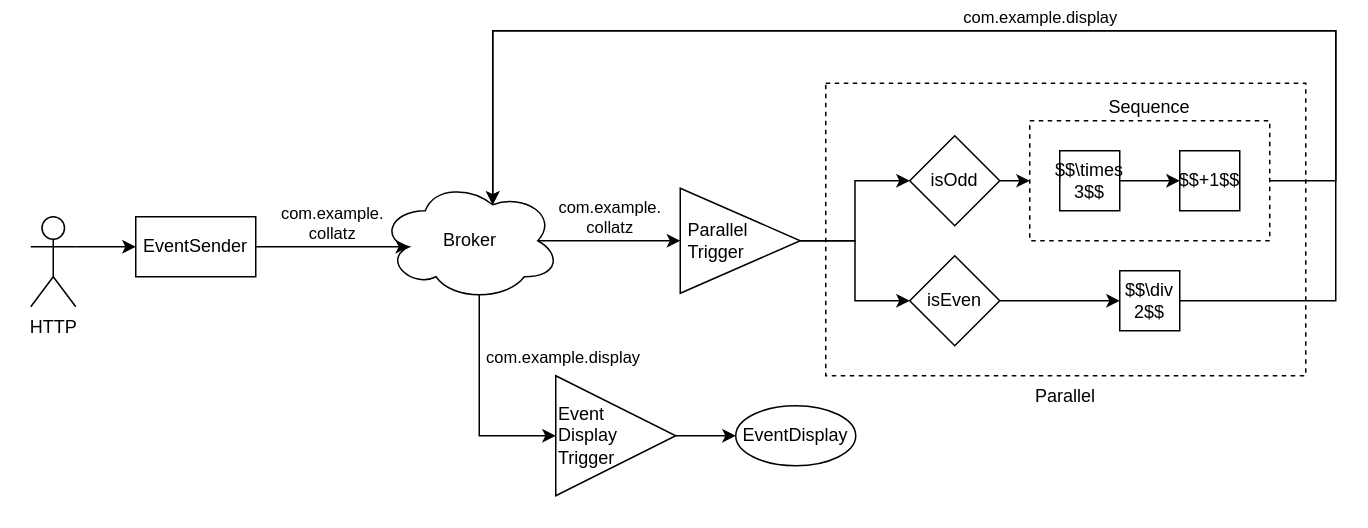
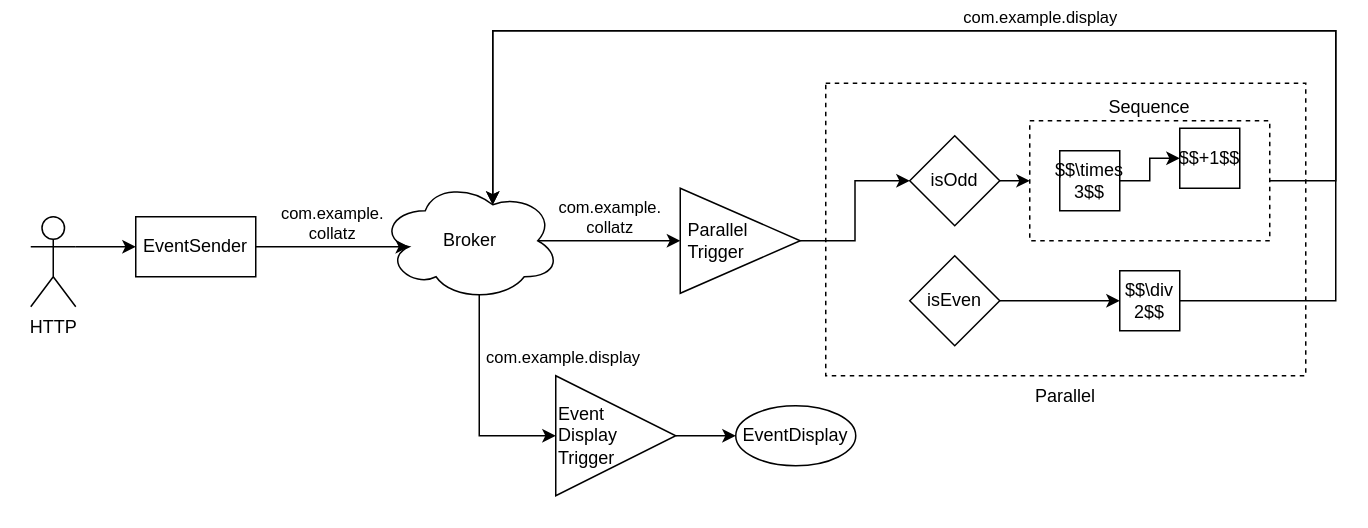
  <mxCell id="0" />
  <mxCell id="1" parent="0" />
  <mxCell id="2" value="Sequence" style="rounded=0;whiteSpace=wrap;html=1;fillColor=none;dashed=1;labelPosition=center;verticalLabelPosition=top;align=center;verticalAlign=bottom;" parent="1" vertex="1"><mxGeometry x="686" y="80" width="160" height="80" as="geometry" /></mxCell>
  <mxCell id="3" value="EventSender" style="rounded=0;whiteSpace=wrap;html=1;" parent="1" vertex="1"><mxGeometry x="90" y="144" width="80" height="40" as="geometry" /></mxCell>
  <mxCell id="4" style="edgeStyle=orthogonalEdgeStyle;rounded=0;orthogonalLoop=1;jettySize=auto;html=1;exitX=1;exitY=0.5;exitDx=0;exitDy=0;entryX=0;entryY=0.5;entryDx=0;entryDy=0;" parent="1" source="5" target="8" edge="1"><mxGeometry relative="1" as="geometry" /></mxCell>
  <mxCell id="5" value="$$\times 3$$" style="rounded=0;whiteSpace=wrap;html=1;" parent="1" vertex="1"><mxGeometry x="706" y="100" width="40" height="40" as="geometry" /></mxCell>
  <mxCell id="6" value="EventDisplay" style="ellipse;whiteSpace=wrap;html=1;" parent="1" vertex="1"><mxGeometry x="490" y="270" width="80" height="40" as="geometry" /></mxCell>
  <mxCell id="7" value="$$\div 2$$" style="rounded=0;whiteSpace=wrap;html=1;" parent="1" vertex="1"><mxGeometry x="746" y="180" width="40" height="40" as="geometry" /></mxCell>
- <mxCell id="8" value="$$+1$$" style="rounded=0;whiteSpace=wrap;html=1;" parent="1" vertex="1"><mxGeometry x="786" y="100" width="40" height="40" as="geometry" /></mxCell>
+ <mxCell id="8" value="$$+1$$" style="rounded=0;whiteSpace=wrap;html=1;" parent="1" vertex="1"><mxGeometry x="786" y="85" width="40" height="40" as="geometry" /></mxCell>
  <mxCell id="9" style="edgeStyle=orthogonalEdgeStyle;rounded=0;orthogonalLoop=1;jettySize=auto;html=1;exitX=1;exitY=0.5;exitDx=0;exitDy=0;entryX=0;entryY=0.5;entryDx=0;entryDy=0;" parent="1" source="10" target="2" edge="1"><mxGeometry relative="1" as="geometry" /></mxCell>
  <mxCell id="10" value="isOdd" style="rhombus;whiteSpace=wrap;html=1;" parent="1" vertex="1"><mxGeometry x="606" y="90" width="60" height="60" as="geometry" /></mxCell>
  <mxCell id="11" style="edgeStyle=orthogonalEdgeStyle;rounded=0;orthogonalLoop=1;jettySize=auto;html=1;exitX=1;exitY=0.5;exitDx=0;exitDy=0;entryX=0;entryY=0.5;entryDx=0;entryDy=0;" parent="1" source="12" target="7" edge="1"><mxGeometry relative="1" as="geometry" /></mxCell>
  <mxCell id="12" value="isEven" style="rhombus;whiteSpace=wrap;html=1;" parent="1" vertex="1"><mxGeometry x="606" y="170" width="60" height="60" as="geometry" /></mxCell>
  <mxCell id="13" style="edgeStyle=orthogonalEdgeStyle;rounded=0;orthogonalLoop=1;jettySize=auto;html=1;exitX=1;exitY=0.333;exitDx=0;exitDy=0;exitPerimeter=0;entryX=0;entryY=0.5;entryDx=0;entryDy=0;" edge="1" parent="1" source="14" target="3"><mxGeometry relative="1" as="geometry" /></mxCell>
  <mxCell id="14" value="HTTP" style="shape=umlActor;verticalLabelPosition=bottom;verticalAlign=top;html=1;outlineConnect=0;" vertex="1" parent="1"><mxGeometry x="20" y="144" width="30" height="60" as="geometry" /></mxCell>
  <mxCell id="15" value="&lt;span style=&quot;color: rgb(0, 0, 0); font-family: Helvetica; font-size: 11px; font-style: normal; font-variant-ligatures: normal; font-variant-caps: normal; font-weight: 400; letter-spacing: normal; orphans: 2; text-align: center; text-indent: 0px; text-transform: none; widows: 2; word-spacing: 0px; -webkit-text-stroke-width: 0px; text-decoration-thickness: initial; text-decoration-style: initial; text-decoration-color: initial; float: none; display: inline !important;&quot;&gt;com.example.&lt;/span&gt;&lt;br style=&quot;border-color: var(--border-color); color: rgb(0, 0, 0); font-family: Helvetica; font-size: 11px; font-style: normal; font-variant-ligatures: normal; font-variant-caps: normal; font-weight: 400; letter-spacing: normal; orphans: 2; text-align: center; text-indent: 0px; text-transform: none; widows: 2; word-spacing: 0px; -webkit-text-stroke-width: 0px; text-decoration-thickness: initial; text-decoration-style: initial; text-decoration-color: initial;&quot;&gt;&lt;span style=&quot;color: rgb(0, 0, 0); font-family: Helvetica; font-size: 11px; font-style: normal; font-variant-ligatures: normal; font-variant-caps: normal; font-weight: 400; letter-spacing: normal; orphans: 2; text-align: center; text-indent: 0px; text-transform: none; widows: 2; word-spacing: 0px; -webkit-text-stroke-width: 0px; text-decoration-thickness: initial; text-decoration-style: initial; text-decoration-color: initial; float: none; display: inline !important;&quot;&gt;collatz&lt;/span&gt;" style="edgeStyle=orthogonalEdgeStyle;rounded=0;orthogonalLoop=1;jettySize=auto;html=1;exitX=0.875;exitY=0.5;exitDx=0;exitDy=0;exitPerimeter=0;entryX=0;entryY=0.5;entryDx=0;entryDy=0;labelBackgroundColor=none;labelPosition=center;verticalLabelPosition=top;align=center;verticalAlign=bottom;" edge="1" parent="1" source="18" target="21"><mxGeometry relative="1" as="geometry" /></mxCell>
  <mxCell id="16" style="edgeStyle=orthogonalEdgeStyle;rounded=0;orthogonalLoop=1;jettySize=auto;html=1;exitX=0.55;exitY=0.95;exitDx=0;exitDy=0;exitPerimeter=0;entryX=0;entryY=0.5;entryDx=0;entryDy=0;" edge="1" parent="1" source="18" target="27"><mxGeometry relative="1" as="geometry" /></mxCell>
  <mxCell id="17" value="com.example.display" style="edgeLabel;html=1;align=left;verticalAlign=bottom;resizable=0;points=[];labelPosition=right;verticalLabelPosition=top;" vertex="1" connectable="0" parent="16"><mxGeometry x="-0.31" y="3" relative="1" as="geometry"><mxPoint as="offset" /></mxGeometry></mxCell>
  <mxCell id="18" value="Broker" style="ellipse;shape=cloud;whiteSpace=wrap;html=1;" vertex="1" parent="1"><mxGeometry x="253" y="120" width="120" height="80" as="geometry" /></mxCell>
  <mxCell id="19" style="edgeStyle=orthogonalEdgeStyle;rounded=0;orthogonalLoop=1;jettySize=auto;html=1;exitX=1;exitY=0.5;exitDx=0;exitDy=0;entryX=0;entryY=0.5;entryDx=0;entryDy=0;" edge="1" parent="1" source="21" target="10"><mxGeometry relative="1" as="geometry" /></mxCell>
- <mxCell id="20" style="edgeStyle=orthogonalEdgeStyle;rounded=0;orthogonalLoop=1;jettySize=auto;html=1;exitX=1;exitY=0.5;exitDx=0;exitDy=0;entryX=0;entryY=0.5;entryDx=0;entryDy=0;" edge="1" parent="1" source="21" target="12"><mxGeometry relative="1" as="geometry" /></mxCell>
  <mxCell id="21" value="&amp;nbsp;Parallel&lt;br&gt;&amp;nbsp;Trigger" style="triangle;whiteSpace=wrap;html=1;align=left;labelPosition=center;verticalLabelPosition=middle;verticalAlign=middle;" vertex="1" parent="1"><mxGeometry x="453" y="125" width="80" height="70" as="geometry" /></mxCell>
  <mxCell id="22" value="com.example.&lt;br&gt;collatz" style="edgeStyle=orthogonalEdgeStyle;rounded=0;orthogonalLoop=1;jettySize=auto;html=1;exitX=1;exitY=0.5;exitDx=0;exitDy=0;entryX=0.16;entryY=0.55;entryDx=0;entryDy=0;entryPerimeter=0;labelPosition=center;verticalLabelPosition=top;align=center;verticalAlign=bottom;fontColor=default;labelBackgroundColor=none;" edge="1" parent="1" source="3" target="18"><mxGeometry relative="1" as="geometry" /></mxCell>
  <mxCell id="23" style="edgeStyle=orthogonalEdgeStyle;rounded=0;orthogonalLoop=1;jettySize=auto;html=1;exitX=1;exitY=0.5;exitDx=0;exitDy=0;entryX=0.625;entryY=0.2;entryDx=0;entryDy=0;entryPerimeter=0;" edge="1" parent="1" source="2" target="18"><mxGeometry relative="1" as="geometry"><Array as="points"><mxPoint x="890" y="120" /><mxPoint x="890" y="20" /><mxPoint x="328" y="20" /></Array></mxGeometry></mxCell>
  <mxCell id="24" value="com.example.display" style="edgeStyle=orthogonalEdgeStyle;rounded=0;orthogonalLoop=1;jettySize=auto;html=1;exitX=1;exitY=0.5;exitDx=0;exitDy=0;entryX=0.625;entryY=0.2;entryDx=0;entryDy=0;entryPerimeter=0;labelPosition=center;verticalLabelPosition=top;align=center;verticalAlign=bottom;fontColor=default;labelBackgroundColor=none;" edge="1" parent="1" source="7" target="18"><mxGeometry relative="1" as="geometry"><Array as="points"><mxPoint x="890" y="200" /><mxPoint x="890" y="20" /><mxPoint x="328" y="20" /></Array></mxGeometry></mxCell>
  <mxCell id="25" value="Parallel" style="rounded=0;whiteSpace=wrap;html=1;fillColor=none;dashed=1;labelPosition=center;verticalLabelPosition=bottom;align=center;verticalAlign=top;" vertex="1" parent="1"><mxGeometry x="550" y="55" width="320" height="195" as="geometry" /></mxCell>
  <mxCell id="26" style="edgeStyle=orthogonalEdgeStyle;rounded=0;orthogonalLoop=1;jettySize=auto;html=1;exitX=1;exitY=0.5;exitDx=0;exitDy=0;" edge="1" parent="1" source="27" target="6"><mxGeometry relative="1" as="geometry" /></mxCell>
  <mxCell id="27" value="Event&lt;br&gt;Display&lt;br&gt;Trigger" style="triangle;whiteSpace=wrap;html=1;rotation=0;align=left;" vertex="1" parent="1"><mxGeometry x="370" y="250" width="80" height="80" as="geometry" /></mxCell>
